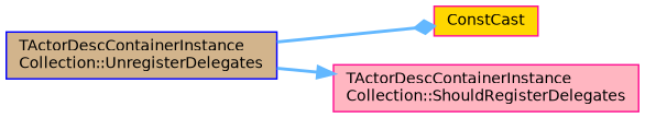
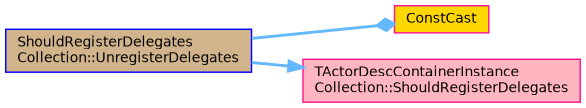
  digraph {
    rankdir=LR
    node [color=deeppink fontname=Helvetica fontsize=10 shape=box style=filled]
    edge [color=steelblue1 fontname=Helvetica fontsize=10 labelfontname=Helvetica labelfontsize=10 style=bold]
-   n1 [color=blue fillcolor=tan fontcolor=black height=0.2 label="TActorDescContainerInstance\lCollection::UnregisterDelegates" width=0.4]
+   n1 [color=blue fillcolor=tan fontcolor=black height=0.2 label="ShouldRegisterDelegates\lCollection::UnregisterDelegates" width=0.4]
    n2 [fillcolor=gold height=0.2 label=ConstCast width=0.4]
    n3 [fillcolor=lightpink height=0.2 label="TActorDescContainerInstance\lCollection::ShouldRegisterDelegates" width=0.4]
    n1 -> n2 [arrowhead=diamond]
    n1 -> n3 [arrowhead=normal]
  }
